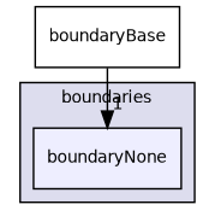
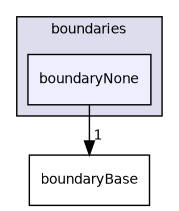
  digraph {
    compound=true
    node [fontname=Helvetica fontsize=10 shape=box]
    n1 [fillcolor="#eeeeff" label=boundaryNone pencolor=black style=filled]
    n2 [label=boundaryBase]
    subgraph cluster_1 {
      bgcolor="#ddddee"
      fontname=Helvetica
      fontsize=10
      label=boundaries
      pencolor=black
      n1
    }
-   n2 -> n1 [headlabel=1 labeldistance=1.5 labelfontname=Helvetica labelfontsize=10]
+   n1 -> n2 [headlabel=1 labeldistance=1.5 labelfontname=Helvetica labelfontsize=10]
  }
